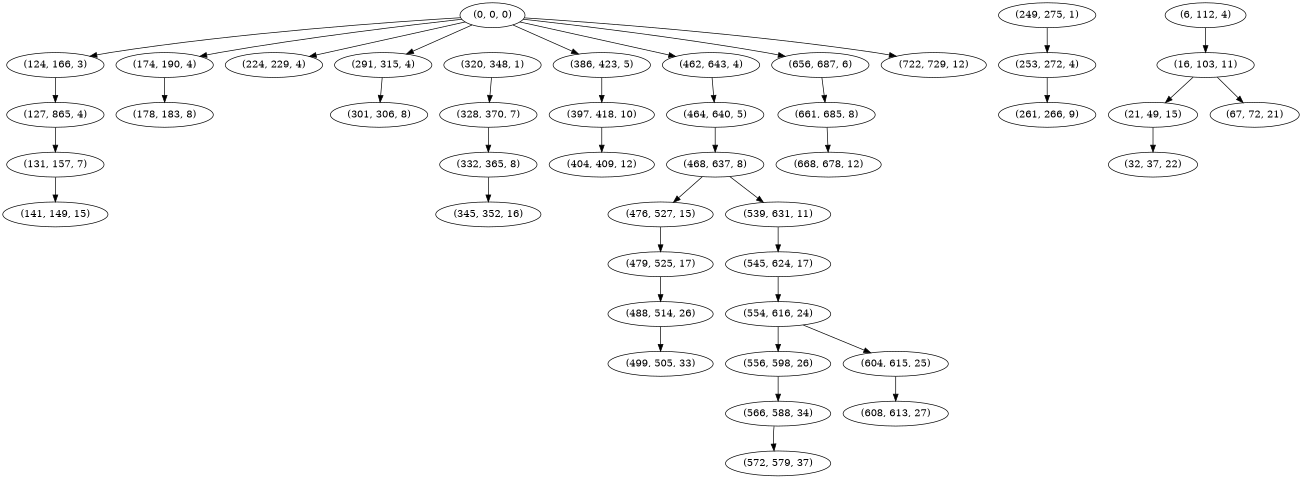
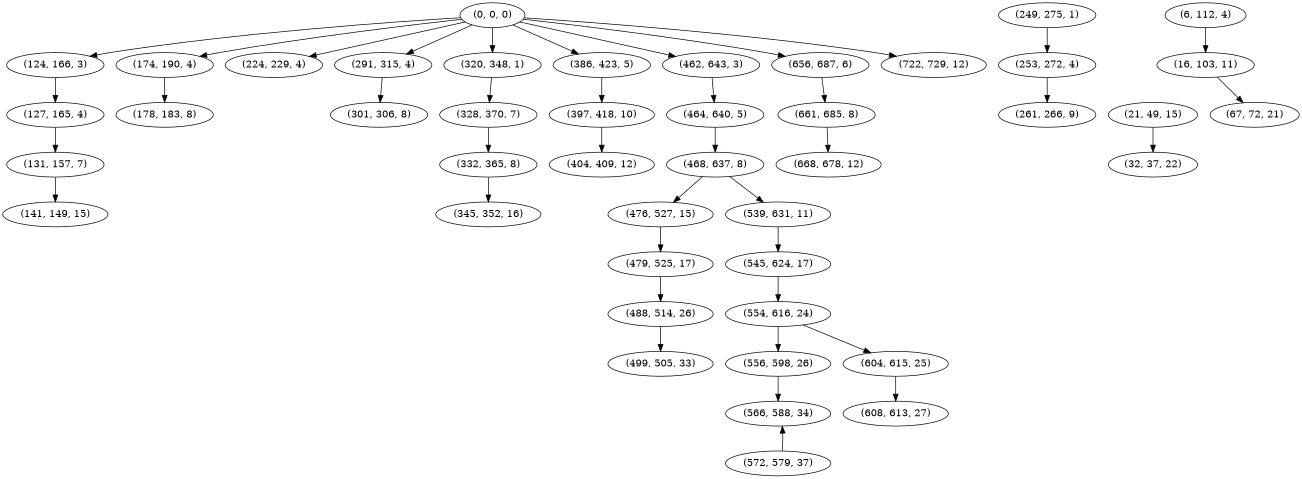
  digraph {
    "(0, 0, 0)"
    "(124, 166, 3)"
    "(174, 190, 4)"
    "(224, 229, 4)"
    "(291, 315, 4)"
    n6 [label="(320, 348, 1)"]
    "(386, 423, 5)"
-   "(462, 643, 4)"
+   "(462, 643, 4)" [label="(462, 643, 3)"]
    "(656, 687, 6)"
    "(722, 729, 12)"
-   "(127, 165, 4)" [label="(127, 865, 4)"]
+   "(127, 165, 4)"
    "(178, 183, 8)"
    "(249, 275, 1)"
    "(253, 272, 4)"
    "(301, 306, 8)"
    "(328, 370, 7)"
    "(397, 418, 10)"
    "(464, 640, 5)"
    "(661, 685, 8)"
    "(6, 112, 4)"
    "(16, 103, 11)"
    "(21, 49, 15)"
    "(67, 72, 21)"
    "(32, 37, 22)"
    "(131, 157, 7)"
    "(141, 149, 15)"
    "(261, 266, 9)"
    "(332, 365, 8)"
    "(345, 352, 16)"
    "(404, 409, 12)"
    "(468, 637, 8)"
    "(476, 527, 15)"
    "(539, 631, 11)"
    "(479, 525, 17)"
    "(545, 624, 17)"
    "(488, 514, 26)"
    "(499, 505, 33)"
    "(554, 616, 24)"
    "(556, 598, 26)"
    "(604, 615, 25)"
    "(566, 588, 34)"
    "(608, 613, 27)"
    "(572, 579, 37)"
    "(668, 678, 12)"
    "(0, 0, 0)" -> "(124, 166, 3)"
    "(0, 0, 0)" -> "(174, 190, 4)"
    "(0, 0, 0)" -> "(224, 229, 4)"
    "(0, 0, 0)" -> "(291, 315, 4)"
+   "(0, 0, 0)" -> n6
    "(0, 0, 0)" -> "(386, 423, 5)"
    "(0, 0, 0)" -> "(462, 643, 4)"
    "(0, 0, 0)" -> "(656, 687, 6)"
    "(0, 0, 0)" -> "(722, 729, 12)"
    "(124, 166, 3)" -> "(127, 165, 4)"
    "(174, 190, 4)" -> "(178, 183, 8)"
    "(291, 315, 4)" -> "(301, 306, 8)"
    n6 -> "(328, 370, 7)"
    "(386, 423, 5)" -> "(397, 418, 10)"
    "(462, 643, 4)" -> "(464, 640, 5)"
    "(656, 687, 6)" -> "(661, 685, 8)"
    "(127, 165, 4)" -> "(131, 157, 7)"
    "(249, 275, 1)" -> "(253, 272, 4)"
    "(253, 272, 4)" -> "(261, 266, 9)"
    "(328, 370, 7)" -> "(332, 365, 8)"
    "(397, 418, 10)" -> "(404, 409, 12)"
    "(464, 640, 5)" -> "(468, 637, 8)"
    "(661, 685, 8)" -> "(668, 678, 12)"
    "(6, 112, 4)" -> "(16, 103, 11)"
-   "(16, 103, 11)" -> "(21, 49, 15)"
    "(16, 103, 11)" -> "(67, 72, 21)"
    "(21, 49, 15)" -> "(32, 37, 22)"
    "(131, 157, 7)" -> "(141, 149, 15)"
    "(332, 365, 8)" -> "(345, 352, 16)"
    "(468, 637, 8)" -> "(476, 527, 15)"
    "(468, 637, 8)" -> "(539, 631, 11)"
    "(476, 527, 15)" -> "(479, 525, 17)"
    "(539, 631, 11)" -> "(545, 624, 17)"
    "(479, 525, 17)" -> "(488, 514, 26)"
    "(545, 624, 17)" -> "(554, 616, 24)"
    "(488, 514, 26)" -> "(499, 505, 33)"
    "(554, 616, 24)" -> "(556, 598, 26)"
    "(554, 616, 24)" -> "(604, 615, 25)"
    "(556, 598, 26)" -> "(566, 588, 34)"
    "(604, 615, 25)" -> "(608, 613, 27)"
-   "(566, 588, 34)" -> "(572, 579, 37)"
+   "(572, 579, 37)" -> "(566, 588, 34)"
  }
